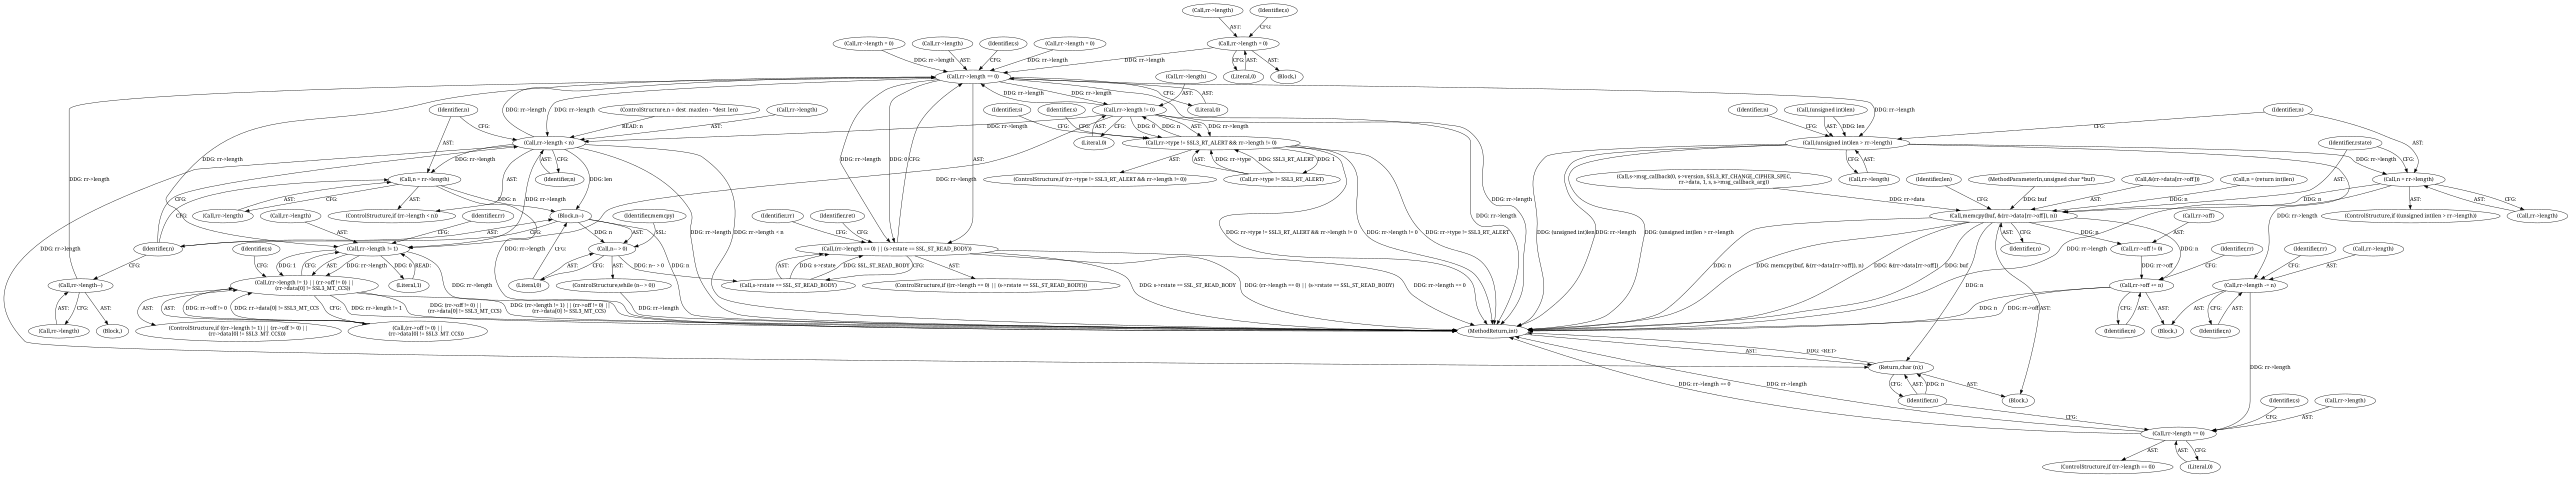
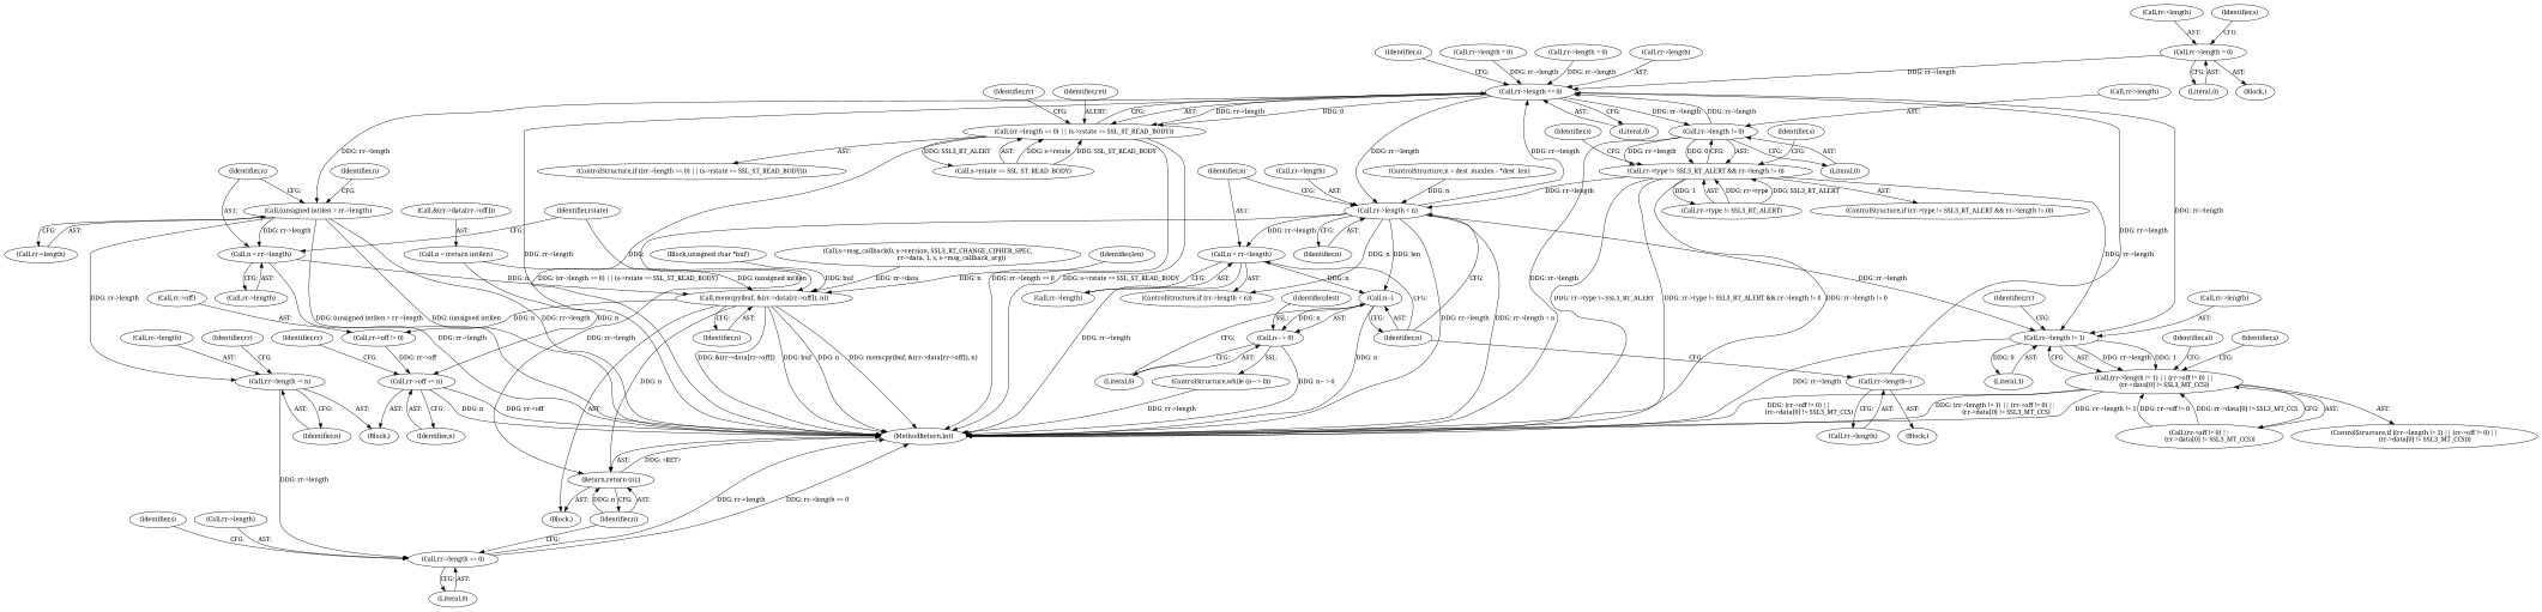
  digraph {
    fontname="Noto Serif"
    node [fontname="Noto Serif"]
    edge [fontname="Noto Serif"]
    n1 [label="(Call,rr->length = 0)"]
    n2 [label="(Call,rr->length == 0)"]
    n3 [label="(Literal,0)"]
    n4 [label="(Block,)"]
    n5 [label="(Call,(rr->length == 0) || (s->rstate == SSL_ST_READ_BODY))"]
    n6 [label="(Call,rr->length != 0)"]
    n7 [label="(Call,(unsigned int)len > rr->length)"]
    n8 [label="(Call,rr->length < n)"]
    n9 [label="(Call,rr->length != 1)"]
    n10 [label="(Literal,0)"]
    n11 [label="(MethodReturn,int)"]
    n12 [label="(Call,s->rstate == SSL_ST_READ_BODY)"]
    n13 [label="(ControlStructure,if ((rr->length == 0) || (s->rstate == SSL_ST_READ_BODY)))"]
    n14 [label="(Call,rr->type != SSL3_RT_ALERT && rr->length != 0)"]
    n15 [label="(Literal,0)"]
    n16 [label="(Call,n = rr->length)"]
    n17 [label="(Call,rr->length -= n)"]
    n18 [label="(Call,rr->length)"]
-   n19 [label="(Return,char (n);)"]
+   n19 [label="(Return,return (n);)"]
    n20 [label="(Call,n = rr->length)"]
-   n21 [label="(Block,n--)"]
+   n21 [label="(Call,n--)"]
    n22 [label="(ControlStructure,if (rr->length < n))"]
    n23 [label="(Identifier,n)"]
    n24 [label="(Call,(rr->length != 1) || (rr->off != 0) ||\n            (rr->data[0] != SSL3_MT_CCS))"]
    n25 [label="(Literal,1)"]
    n26 [label="(Call,rr->type != SSL3_RT_ALERT)"]
    n27 [label="(ControlStructure,if (rr->type != SSL3_RT_ALERT && rr->length != 0))"]
-   n28 [label="(ControlStructure,if ((unsigned int)len > rr->length))"]
    n29 [label="(Call,memcpy(buf, &(rr->data[rr->off]), n))"]
    n30 [label="(Call,rr->length)"]
    n31 [label="(Call,rr->length == 0)"]
    n32 [label="(Identifier,n)"]
    n33 [label="(Block,)"]
    n34 [label="(Call,rr->off += n)"]
    n35 [label="(Identifier,n)"]
    n36 [label="(Block,)"]
    n37 [label="(Call,rr->off != 0)"]
    n38 [label="(Identifier,n)"]
    n39 [label="(Identifier,n)"]
-   n40 [label="(ControlStructure,if (rr->length == 0))"]
    n41 [label="(Literal,0)"]
    n42 [label="(Call,rr->length)"]
    n43 [label="(Call,n-- > 0)"]
    n44 [label="(Identifier,n)"]
    n45 [label="(Call,rr->length--)"]
    n46 [label="(Call,rr->length)"]
    n47 [label="(Block,)"]
    n48 [label="(Literal,0)"]
    n49 [label="(ControlStructure,while (n-- > 0))"]
    n50 [label="(Call,(rr->off != 0) ||\n            (rr->data[0] != SSL3_MT_CCS))"]
    n51 [label="(ControlStructure,if ((rr->length != 1) || (rr->off != 0) ||\n            (rr->data[0] != SSL3_MT_CCS)))"]
    n52 [label="(Identifier,rr)"]
    n53 [label="(Identifier,s)"]
-   n54 [label="(MethodParameterIn,unsigned char *buf)"]
+   n54 [label="(Block,unsigned char *buf)"]
    n55 [label="(Call,rr->off)"]
    n56 [label="(Call,rr->length)"]
    n57 [label="(Call,&(rr->data[rr->off]))"]
-   n58 [label="(Call,(unsigned int)len)"]
    n59 [label="(Identifier,n)"]
    n60 [label="(Call,rr->length)"]
    n61 [label="(Call,n = (return int)len)"]
    n62 [label="(Identifier,s)"]
    n63 [label="(Call,s->msg_callback(0, s->version, SSL3_RT_CHANGE_CIPHER_SPEC,\n                            rr->data, 1, s, s->msg_callback_arg))"]
    n64 [label="(Identifier,rr)"]
    n65 [label="(Identifier,s)"]
+   n66 [label="(Identifier,al)"]
    n67 [label="(Identifier,n)"]
    n68 [label="(Identifier,s)"]
    n69 [label="(Call,rr->length)"]
    n70 [label="(Call,rr->length)"]
    n71 [label="(Identifier,rr)"]
    n72 [label="(Identifier,s)"]
    n73 [label="(Identifier,rr)"]
    n74 [label="(Identifier,n)"]
    n75 [label="(Call,rr->length = 0)"]
    n76 [label="(Identifier,ret)"]
    n77 [label="(Call,rr->length = 0)"]
    n78 [label="(Call,rr->length)"]
    n79 [label="(Call,rr->length)"]
    n80 [label="(ControlStructure,n = dest_maxlen - *dest_len)"]
    n81 [label="(Identifier,len)"]
    n82 [label="(Identifier,s)"]
    n83 [label="(Call,rr->length)"]
-   n84 [label="(Identifier,memcpy)"]
+   n84 [label="(Identifier,dest)"]
    n85 [label="(Identifier,rstate)"]
    n1 -> n2 [label="DDG: rr->length"]
    n1 -> n3 [label="CFG: "]
    n1 -> n4 [label="AST: "]
    n2 -> n5 [label="AST: "]
    n2 -> n5 [label="DDG: rr->length"]
    n2 -> n5 [label="DDG: 0"]
    n2 -> n6 [label="DDG: rr->length"]
    n2 -> n7 [label="DDG: rr->length"]
    n2 -> n8 [label="DDG: rr->length"]
    n2 -> n9 [label="DDG: rr->length"]
    n2 -> n10 [label="CFG: "]
    n2 -> n11 [label="DDG: rr->length"]
    n3 -> n1 [label="AST: "]
    n5 -> n2 [label="CFG: "]
    n5 -> n11 [label="DDG: rr->length == 0"]
    n5 -> n11 [label="DDG: s->rstate == SSL_ST_READ_BODY"]
    n5 -> n11 [label="DDG: (rr->length == 0) || (s->rstate == SSL_ST_READ_BODY)"]
-   n5 -> n12 [label="CFG: "]
+   n5 -> n12 [label="DDG: SSL3_RT_ALERT"]
    n5 -> n13 [label="AST: "]
    n6 -> n2 [label="DDG: rr->length"]
-   n6 -> n8 [label="DDG: rr->length"]
-   n6 -> n9 [label="DDG: rr->length"]
+   n14 -> n8 [label="DDG: rr->length"]
+   n14 -> n9 [label="DDG: rr->length"]
    n6 -> n11 [label="DDG: rr->length"]
    n6 -> n14 [label="AST: "]
    n6 -> n14 [label="DDG: rr->length"]
    n6 -> n14 [label="DDG: 0"]
    n6 -> n15 [label="CFG: "]
    n7 -> n11 [label="DDG: (unsigned int)len > rr->length"]
    n7 -> n11 [label="DDG: (unsigned int)len"]
    n7 -> n11 [label="DDG: rr->length"]
    n7 -> n16 [label="DDG: rr->length"]
    n7 -> n17 [label="DDG: rr->length"]
    n7 -> n18 [label="CFG: "]
    n8 -> n2 [label="DDG: rr->length"]
    n8 -> n9 [label="DDG: rr->length"]
    n8 -> n11 [label="DDG: rr->length < n"]
    n8 -> n11 [label="DDG: rr->length"]
    n8 -> n19 [label="DDG: rr->length"]
    n8 -> n20 [label="DDG: rr->length"]
    n8 -> n21 [label="DDG: len"]
-   n8 -> n22 [label="AST: "]
+   n8 -> n22 [label="DDG: n"]
    n8 -> n23 [label="CFG: "]
    n9 -> n11 [label="DDG: rr->length"]
    n9 -> n24 [label="AST: "]
    n9 -> n24 [label="DDG: rr->length"]
    n9 -> n24 [label="DDG: 1"]
    n9 -> n25 [label="DDG: 0"]
    n10 -> n2 [label="AST: "]
    n11 -> n19 [label="AST: "]
    n12 -> n5 [label="AST: "]
    n12 -> n5 [label="DDG: s->rstate"]
    n12 -> n5 [label="DDG: SSL_ST_READ_BODY"]
-   n14 -> n6 [label="DDG: n"]
+   n14 -> n6 [label="CFG: "]
    n14 -> n11 [label="DDG: rr->type != SSL3_RT_ALERT"]
    n14 -> n11 [label="DDG: rr->type != SSL3_RT_ALERT && rr->length != 0"]
    n14 -> n11 [label="DDG: rr->length != 0"]
    n14 -> n26 [label="DDG: 1"]
    n14 -> n27 [label="AST: "]
    n15 -> n6 [label="AST: "]
    n16 -> n11 [label="DDG: rr->length"]
-   n16 -> n28 [label="AST: "]
    n16 -> n29 [label="DDG: n"]
    n16 -> n30 [label="CFG: "]
    n17 -> n31 [label="DDG: rr->length"]
    n17 -> n32 [label="CFG: "]
    n17 -> n33 [label="AST: "]
    n18 -> n7 [label="AST: "]
    n19 -> n11 [label="DDG: <RET>"]
    n19 -> n36 [label="AST: "]
    n19 -> n39 [label="CFG: "]
    n20 -> n11 [label="DDG: rr->length"]
    n20 -> n21 [label="DDG: n"]
    n20 -> n22 [label="AST: "]
    n20 -> n42 [label="CFG: "]
    n21 -> n11 [label="DDG: n"]
    n21 -> n43 [label="AST: "]
    n21 -> n43 [label="DDG: n"]
    n21 -> n44 [label="CFG: "]
    n23 -> n8 [label="AST: "]
    n24 -> n9 [label="CFG: "]
    n24 -> n11 [label="DDG: rr->length != 1"]
    n24 -> n11 [label="DDG: (rr->off != 0) ||\n            (rr->data[0] != SSL3_MT_CCS)"]
    n24 -> n11 [label="DDG: (rr->length != 1) || (rr->off != 0) ||\n            (rr->data[0] != SSL3_MT_CCS)"]
    n24 -> n50 [label="CFG: "]
    n24 -> n51 [label="AST: "]
-   n25 -> n9 [label="READ: "]
+   n25 -> n9 [label="AST: "]
    n26 -> n14 [label="AST: "]
    n26 -> n14 [label="DDG: rr->type"]
    n26 -> n14 [label="DDG: SSL3_RT_ALERT"]
    n29 -> n11 [label="DDG: &(rr->data[rr->off])"]
    n29 -> n11 [label="DDG: buf"]
    n29 -> n11 [label="DDG: n"]
    n29 -> n11 [label="DDG: memcpy(buf, &(rr->data[rr->off]), n)"]
    n29 -> n19 [label="DDG: n"]
-   n29 -> n34 [label="DDG: n"]
+   n61 -> n34 [label="DDG: n"]
    n29 -> n35 [label="CFG: "]
    n29 -> n36 [label="AST: "]
    n29 -> n37 [label="DDG: n"]
    n30 -> n16 [label="AST: "]
    n31 -> n11 [label="DDG: rr->length"]
    n31 -> n11 [label="DDG: rr->length == 0"]
-   n31 -> n40 [label="AST: "]
    n31 -> n41 [label="CFG: "]
    n32 -> n17 [label="AST: "]
    n34 -> n11 [label="DDG: rr->off"]
    n34 -> n11 [label="DDG: n"]
    n34 -> n33 [label="AST: "]
    n34 -> n38 [label="CFG: "]
    n35 -> n29 [label="AST: "]
    n37 -> n34 [label="DDG: rr->off"]
    n38 -> n34 [label="AST: "]
    n39 -> n19 [label="AST: "]
    n39 -> n19 [label="DDG: n"]
    n39 -> n31 [label="CFG: "]
    n41 -> n31 [label="AST: "]
    n42 -> n20 [label="AST: "]
-   n43 -> n12 [label="DDG: n-- > 0"]
+   n43 -> n11 [label="DDG: n-- > 0"]
    n43 -> n48 [label="CFG: "]
-   n43 -> n49 [label="AST: "]
+   n43 -> n49 [label="SSL: "]
    n44 -> n8 [label="CFG: "]
    n44 -> n20 [label="CFG: "]
    n44 -> n21 [label="AST: "]
    n44 -> n45 [label="CFG: "]
    n45 -> n2 [label="DDG: rr->length"]
    n45 -> n46 [label="CFG: "]
    n45 -> n47 [label="AST: "]
    n46 -> n45 [label="AST: "]
    n48 -> n21 [label="CFG: "]
    n48 -> n43 [label="AST: "]
    n49 -> n11 [label="DDG: rr->length"]
    n50 -> n24 [label="AST: "]
    n50 -> n24 [label="DDG: rr->off != 0"]
    n50 -> n24 [label="DDG: rr->data[0] != SSL3_MT_CCS"]
    n52 -> n34 [label="CFG: "]
    n53 -> n14 [label="CFG: "]
    n54 -> n29 [label="DDG: buf"]
    n55 -> n37 [label="AST: "]
    n56 -> n9 [label="AST: "]
-   n57 -> n29 [label="AST: "]
-   n58 -> n7 [label="AST: "]
-   n58 -> n7 [label="DDG: len"]
+   n57 -> n61 [label="AST: "]
    n59 -> n7 [label="CFG: "]
    n60 -> n1 [label="AST: "]
-   n61 -> n29 [label="DDG: n"]
+   n61 -> n29 [label="DDG: (unsigned int)len"]
    n62 -> n31 [label="CFG: "]
    n63 -> n29 [label="DDG: rr->data"]
    n64 -> n5 [label="CFG: "]
    n65 -> n14 [label="CFG: "]
+   n66 -> n24 [label="CFG: "]
    n67 -> n7 [label="CFG: "]
    n67 -> n16 [label="AST: "]
    n68 -> n1 [label="CFG: "]
    n69 -> n31 [label="AST: "]
    n70 -> n17 [label="AST: "]
    n71 -> n17 [label="CFG: "]
    n72 -> n24 [label="CFG: "]
    n73 -> n9 [label="CFG: "]
    n74 -> n8 [label="CFG: "]
    n74 -> n20 [label="AST: "]
    n75 -> n2 [label="DDG: rr->length"]
-   n76 -> n5 [label="CFG: "]
+   n76 -> n5 [label="ALERT: "]
    n77 -> n2 [label="DDG: rr->length"]
    n78 -> n2 [label="AST: "]
    n79 -> n6 [label="AST: "]
-   n80 -> n8 [label="READ: n"]
-   n81 -> n29 [label="CFG: "]
+   n80 -> n8 [label="DDG: n"]
+   n81 -> n29 [label="DDG: n"]
    n82 -> n2 [label="CFG: "]
    n83 -> n8 [label="AST: "]
    n84 -> n43 [label="SSL: "]
    n85 -> n16 [label="CFG: "]
-   n85 -> n29 [label="AST: "]
+   n85 -> n29 [label="DDG: "]
  }
